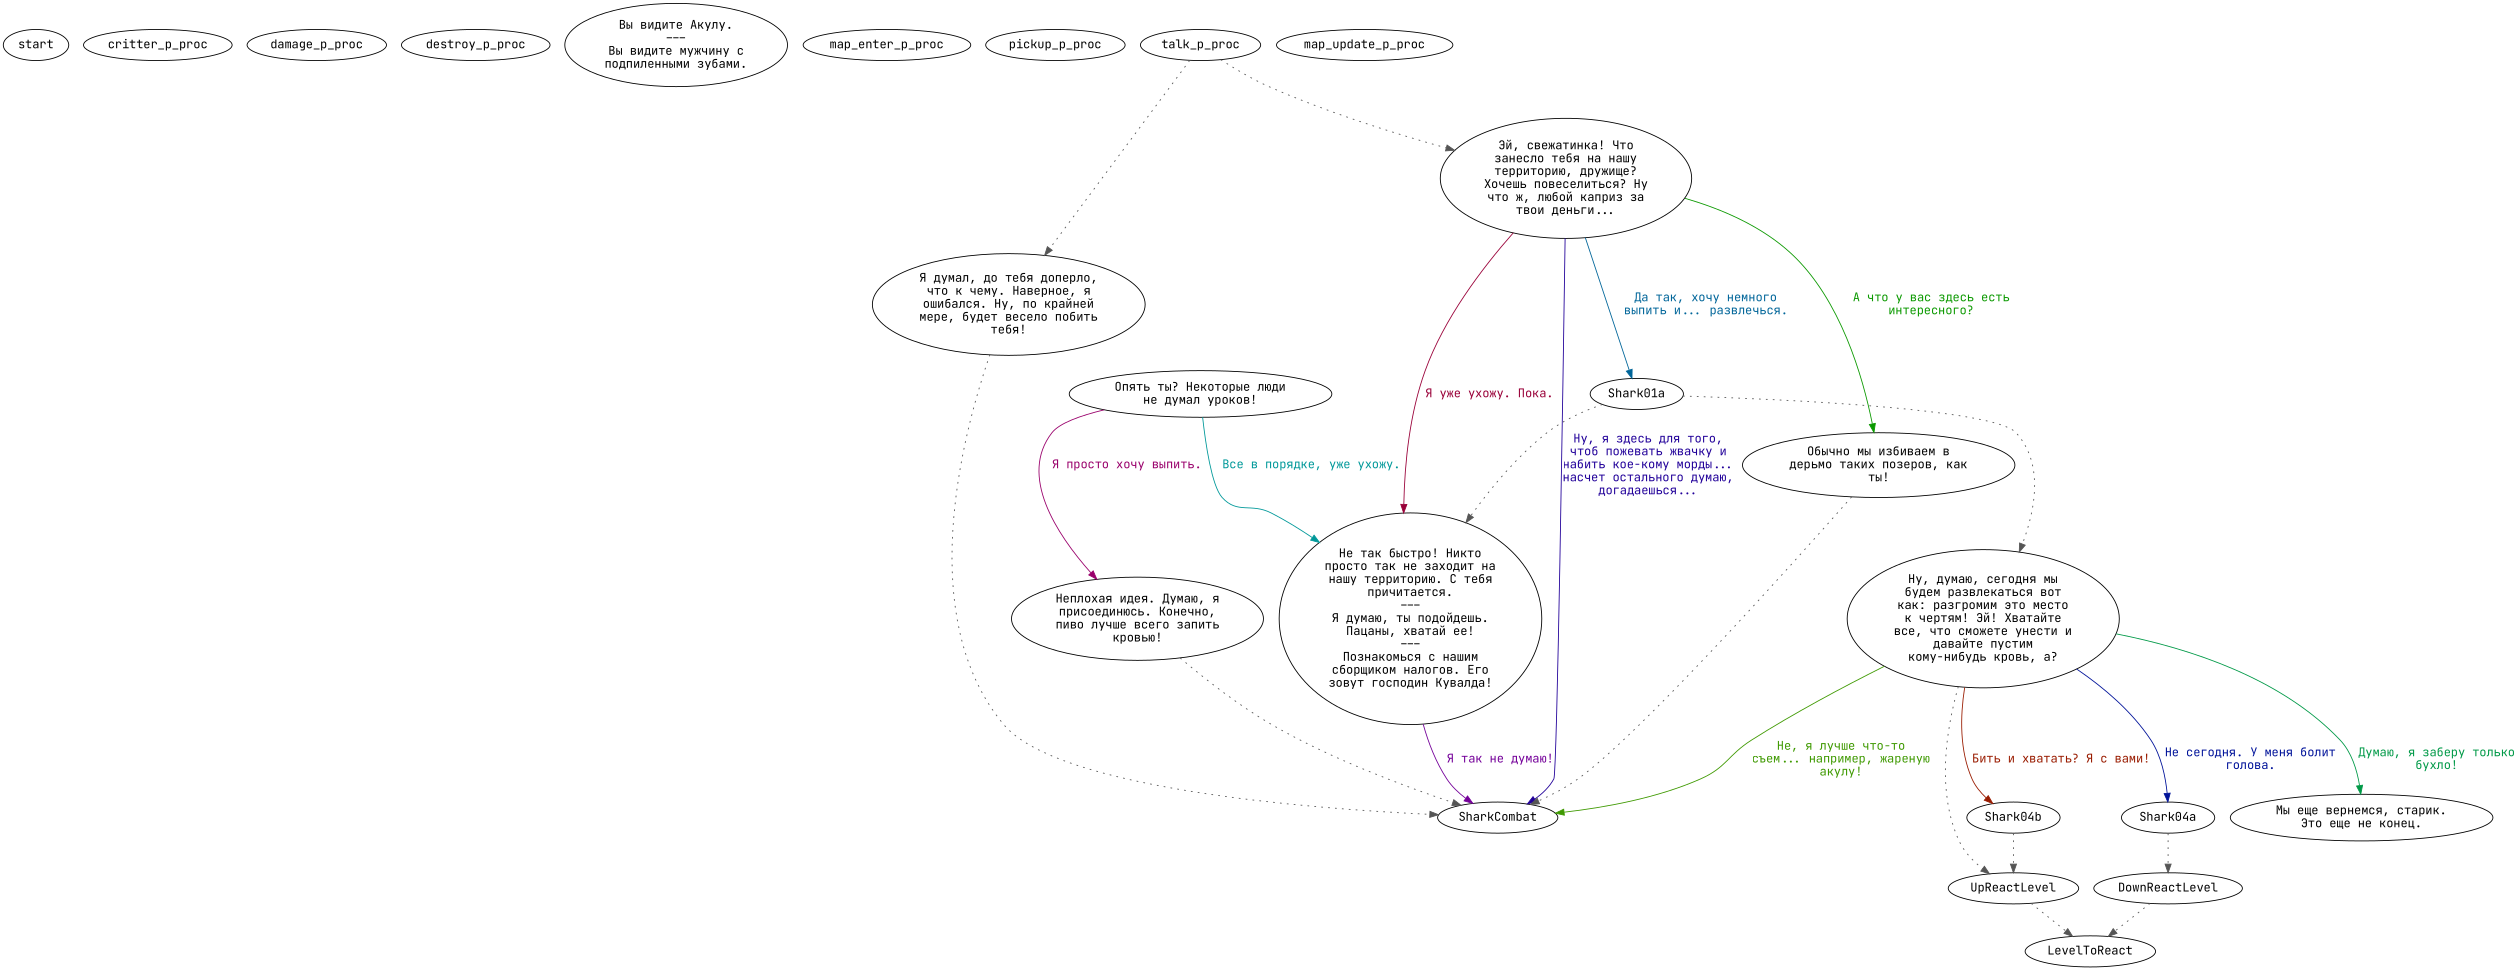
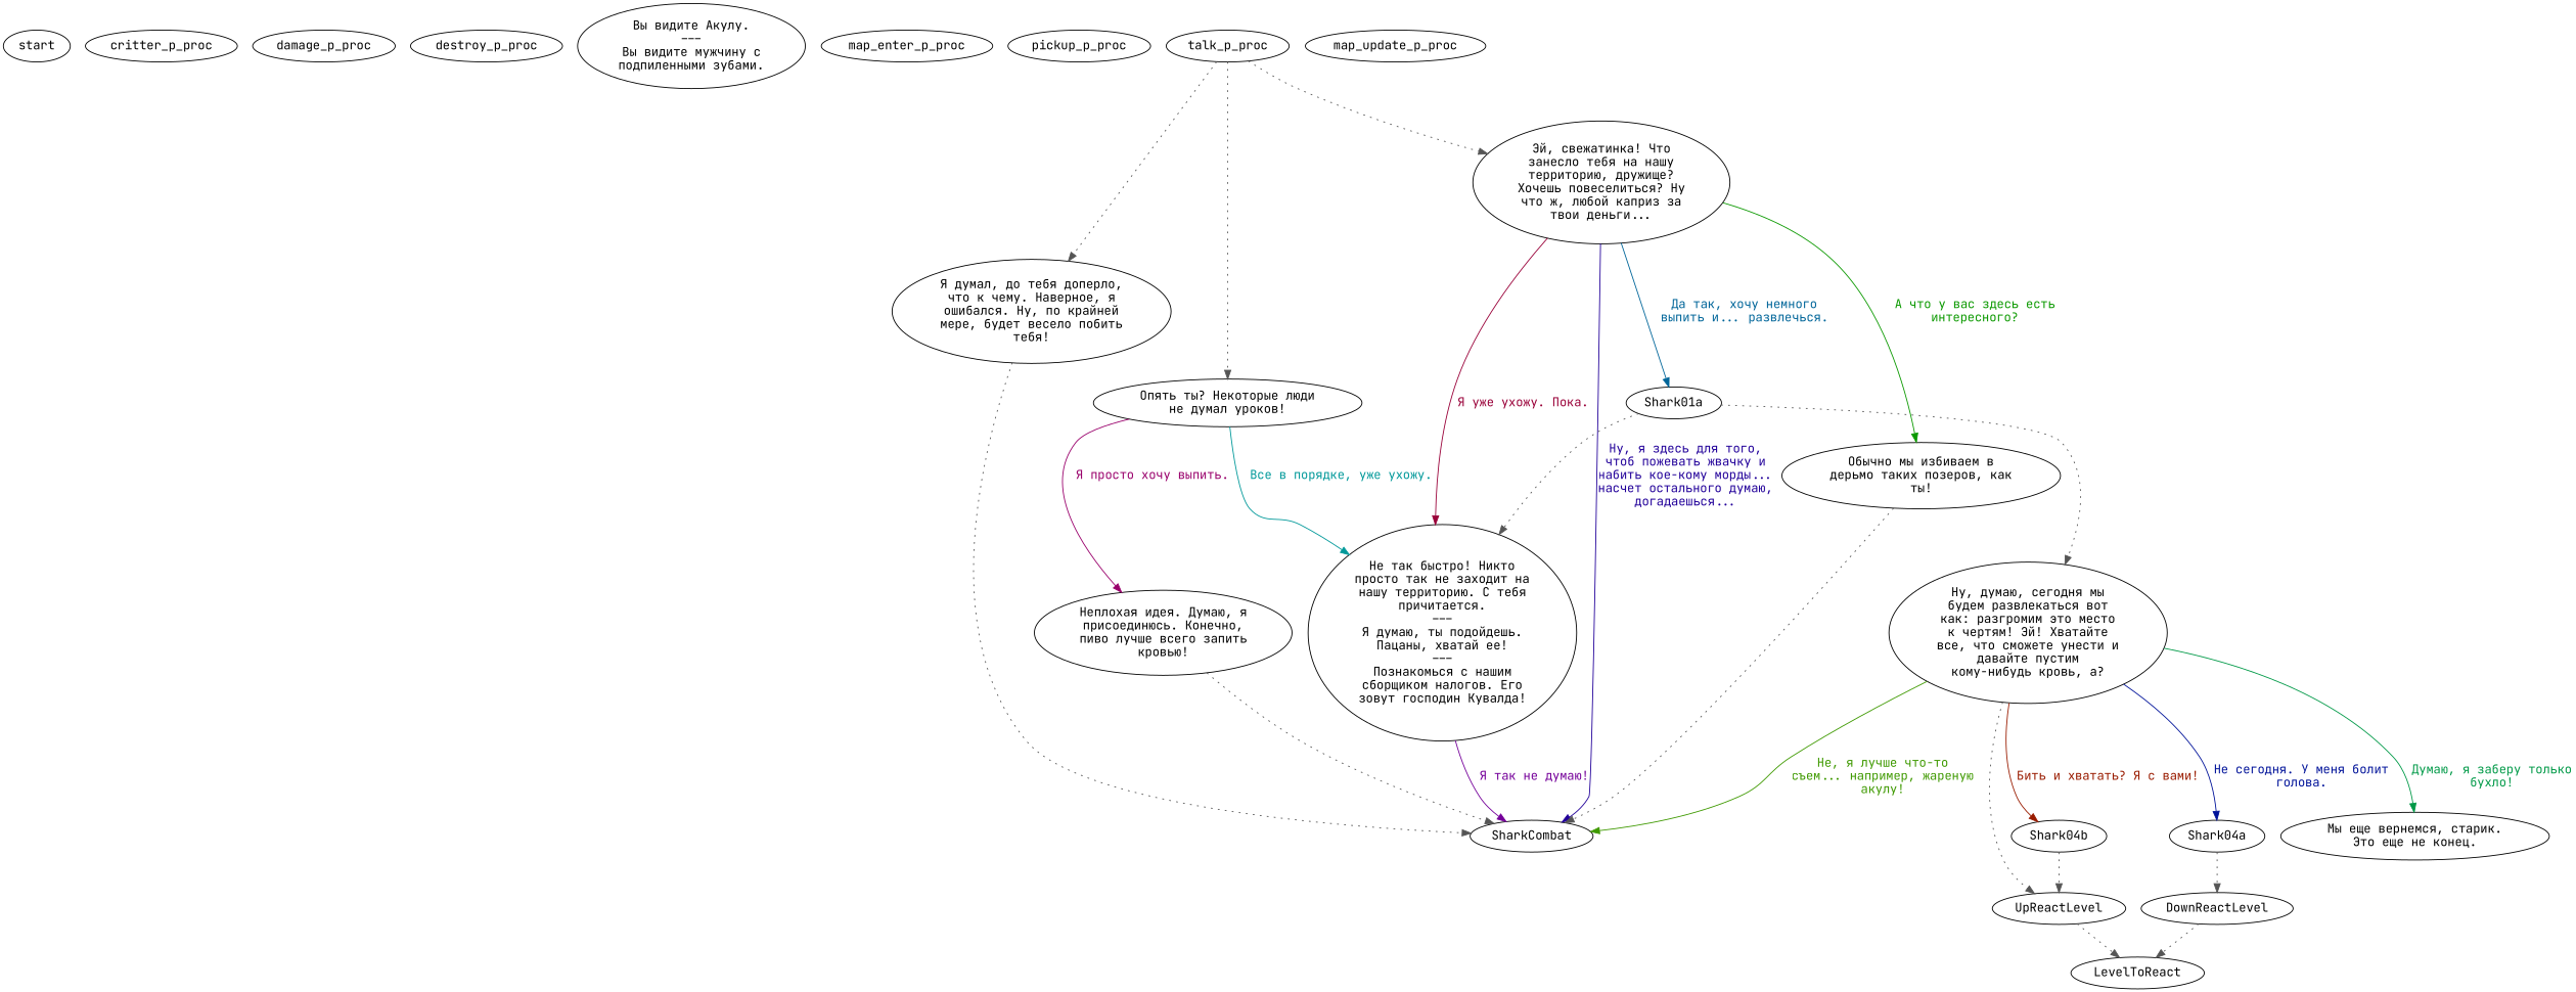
  digraph {
    fontname="JetBrains Mono"
    node [color="#000000" fillcolor="#FFFFFF" fontname="JetBrains Mono" style=filled]
    edge [color="#555555" fontname="JetBrains Mono" style=dotted]
    start
    critter_p_proc
    damage_p_proc
    destroy_p_proc
    n5 [label="Вы видите Акулу.\n---\nВы видите мужчину с\nподпиленными зубами."]
    map_enter_p_proc
    pickup_p_proc
    n8 [label="Эй, свежатинка! Что\nзанесло тебя на нашу\nтерриторию, дружище?\nХочешь повеселиться? Ну\nчто ж, любой каприз за\nтвои деньги..."]
    talk_p_proc
    n10 [label="Я думал, до тебя доперло,\nчто к чему. Наверное, я\nошибался. Ну, по крайней\nмере, будет весело побить\nтебя!"]
    n11 [label="Опять ты? Некоторые люди\nне думал уроков!"]
    SharkCombat
    n13 [label="Обычно мы избиваем в\nдерьмо таких позеров, как\nты!"]
    n14 [label="Не так быстро! Никто\nпросто так не заходит на\nнашу территорию. С тебя\nпричитается.\n---\nЯ думаю, ты подойдешь.\nПацаны, хватай ее!\n---\nПознакомься с нашим\nсборщиком налогов. Его\nзовут господин Кувалда!"]
    Shark01a
    n16 [label="Неплохая идея. Думаю, я\nприсоединюсь. Конечно,\nпиво лучше всего запить\nкровью!"]
    n17 [label="Ну, думаю, сегодня мы\nбудем развлекаться вот\nкак: разгромим это место\nк чертям! Эй! Хватайте\nвсе, что сможете унести и\nдавайте пустим\nкому-нибудь кровь, а?"]
    n18 [label="Мы еще вернемся, старик.\nЭто еще не конец."]
    map_update_p_proc
    UpReactLevel
    Shark04b
    Shark04a
    LevelToReact
    DownReactLevel
    n8 -> SharkCombat [color="#210099" fontcolor="#210099" label="Ну, я здесь для того,\nчтоб пожевать жвачку и\nнабить кое-кому морды...\nнасчет остального думаю,\nдогадаешься..." style=""]
    n8 -> n13 [color="#0B9900" fontcolor="#0B9900" label="А что у вас здесь есть\nинтересного?" style=""]
    n8 -> n14 [color="#990038" fontcolor="#990038" label="Я уже ухожу. Пока." style=""]
    n8 -> Shark01a [color="#006599" fontcolor="#006599" label="Да так, хочу немного\nвыпить и... развлечься." style=""]
    talk_p_proc -> n8
    talk_p_proc -> n10
+   talk_p_proc -> n11
    n10 -> SharkCombat
    n11 -> n14 [color="#009899" fontcolor="#009899" label="Все в порядке, уже ухожу." style=""]
    n11 -> n16 [color="#99006B" fontcolor="#99006B" label="Я просто хочу выпить." style=""]
    n13 -> SharkCombat
    n14 -> SharkCombat [color="#740099" fontcolor="#740099" label="Я так не думаю!" style=""]
    Shark01a -> n14
    Shark01a -> n17
    n16 -> SharkCombat
    n17 -> SharkCombat [color="#3E9900" fontcolor="#3E9900" label="Не, я лучше что-то\nсъем... например, жареную\nакулу!" style=""]
    n17 -> n18 [color="#009947" fontcolor="#009947" label="Думаю, я заберу только\nбухло!" style=""]
    n17 -> UpReactLevel
    n17 -> Shark04b [color="#991B00" fontcolor="#991B00" label="Бить и хватать? Я с вами!" style=""]
    n17 -> Shark04a [color="#001299" fontcolor="#001299" label="Не сегодня. У меня болит\nголова." style=""]
    UpReactLevel -> LevelToReact
    Shark04b -> UpReactLevel
    Shark04a -> DownReactLevel
    DownReactLevel -> LevelToReact
  }
